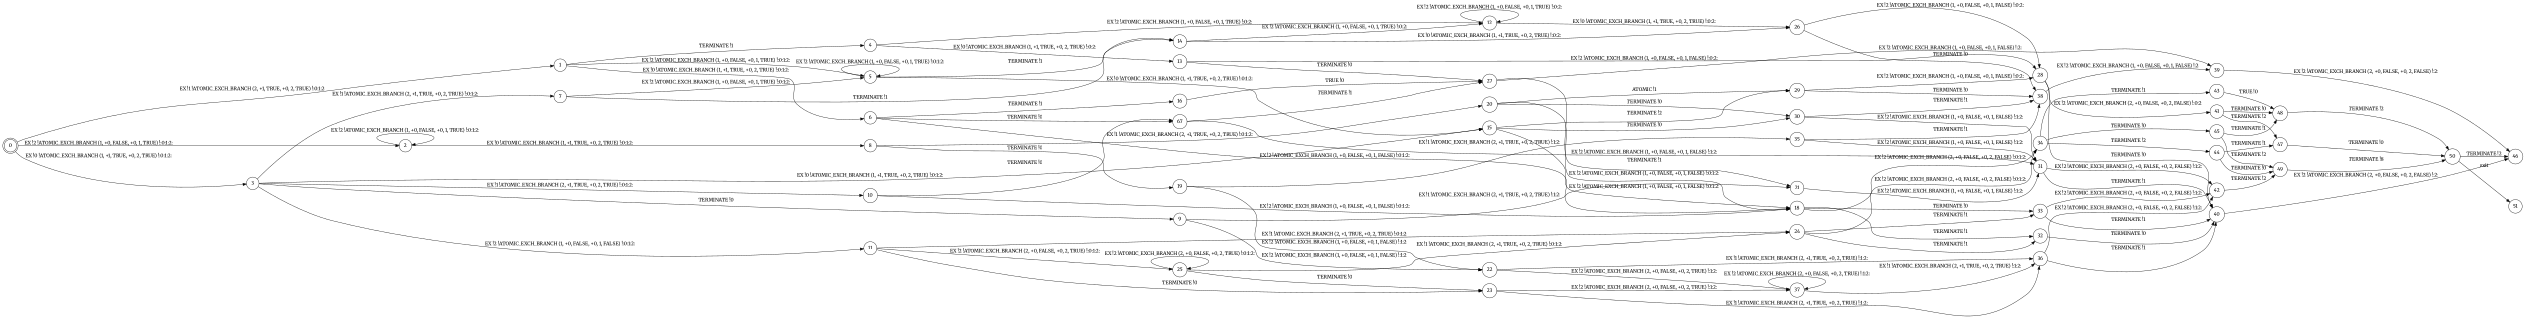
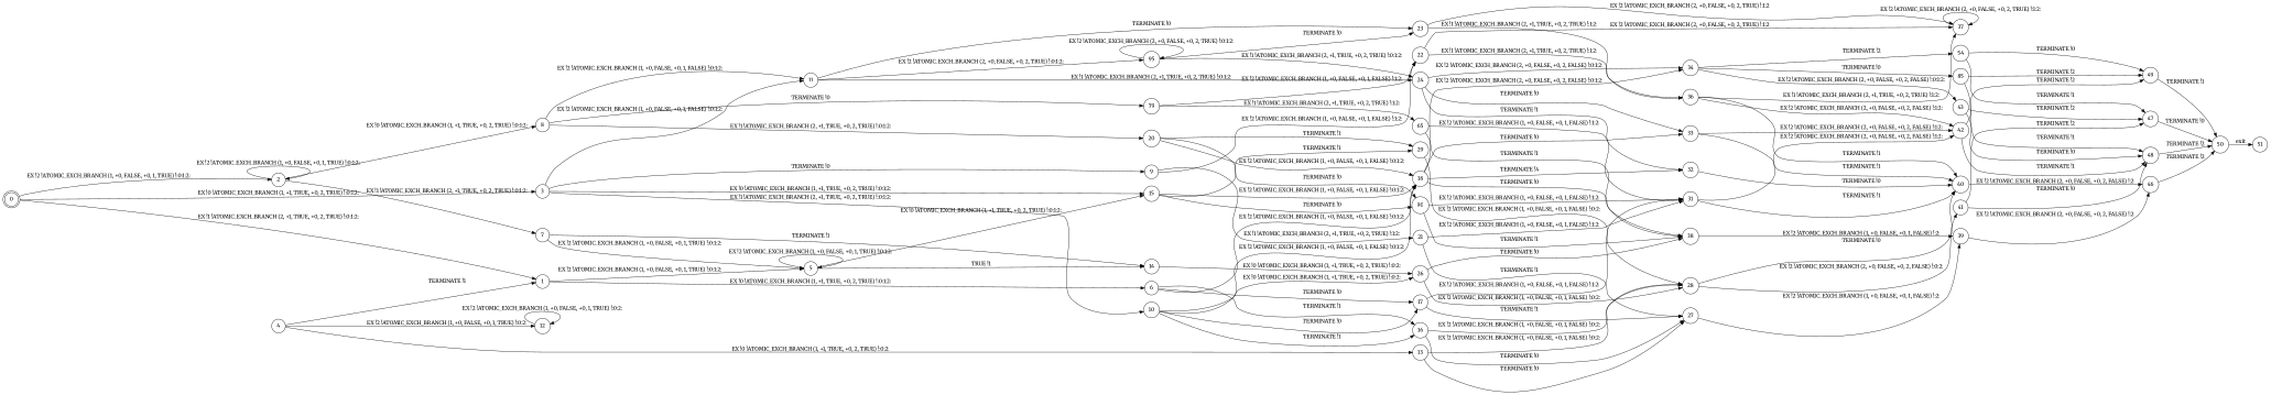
  digraph {
    fontname=Merriweather
    rankdir=LR
    node [fontname=Merriweather shape=circle]
    edge [fontname=Merriweather]
    0 [peripheries=2]
    1
    2
    3
    4
    5
    6
    7
    8
    9
    10
    11
    15
    12
    13
    14
    16
-   17 [label=67]
+   17
    18
-   19
+   19 [label=79]
    20
    21
    22
    23
    24
-   25
+   25 [label=95]
    26
    27
    28
    29
-   30
+   30 [label=90]
    31
    32
    33
    34
-   35
+   35 [label=65]
    36
    37
    38
    39
    40
    41
    42
    43
-   44
-   45
+   44 [label=54]
+   45 [label=85]
    46
    47
    48
    49
    50
    51
    0 -> 1 [label="EX !1 !ATOMIC_EXCH_BRANCH (2, +1, TRUE, +0, 2, TRUE) !:0:1:2:"]
    0 -> 2 [label="EX !2 !ATOMIC_EXCH_BRANCH (1, +0, FALSE, +0, 1, TRUE) !:0:1:2:"]
    0 -> 3 [label="EX !0 !ATOMIC_EXCH_BRANCH (1, +1, TRUE, +0, 2, TRUE) !:0:1:2:"]
-   1 -> 4 [label="TERMINATE !1"]
+   4 -> 1 [label="TERMINATE !1"]
    1 -> 5 [label="EX !2 !ATOMIC_EXCH_BRANCH (1, +0, FALSE, +0, 1, TRUE) !:0:1:2:"]
    1 -> 6 [label="EX !0 !ATOMIC_EXCH_BRANCH (1, +1, TRUE, +0, 2, TRUE) !:0:1:2:"]
    2 -> 2 [label="EX !2 !ATOMIC_EXCH_BRANCH (1, +0, FALSE, +0, 1, TRUE) !:0:1:2:"]
-   3 -> 7 [label="EX !1 !ATOMIC_EXCH_BRANCH (2, +1, TRUE, +0, 2, TRUE) !:0:1:2:"]
+   2 -> 7 [label="EX !1 !ATOMIC_EXCH_BRANCH (2, +1, TRUE, +0, 2, TRUE) !:0:1:2:"]
    2 -> 8 [label="EX !0 !ATOMIC_EXCH_BRANCH (1, +1, TRUE, +0, 2, TRUE) !:0:1:2:"]
    3 -> 9 [label="TERMINATE !0"]
    3 -> 10 [label="EX !1 !ATOMIC_EXCH_BRANCH (2, +1, TRUE, +0, 2, TRUE) !:0:1:2:"]
    3 -> 11 [label="EX !2 !ATOMIC_EXCH_BRANCH (1, +0, FALSE, +0, 1, FALSE) !:0:1:2:"]
    3 -> 15 [label="EX !0 !ATOMIC_EXCH_BRANCH (1, +1, TRUE, +0, 2, TRUE) !:0:1:2:"]
    4 -> 12 [label="EX !2 !ATOMIC_EXCH_BRANCH (1, +0, FALSE, +0, 1, TRUE) !:0:2:"]
    4 -> 13 [label="EX !0 !ATOMIC_EXCH_BRANCH (1, +1, TRUE, +0, 2, TRUE) !:0:2:"]
    5 -> 5 [label="EX !2 !ATOMIC_EXCH_BRANCH (1, +0, FALSE, +0, 1, TRUE) !:0:1:2:"]
    5 -> 15 [label="EX !0 !ATOMIC_EXCH_BRANCH (1, +1, TRUE, +0, 2, TRUE) !:0:1:2:"]
-   5 -> 14 [label="TERMINATE !1"]
+   5 -> 14 [label="TRUE !1"]
    6 -> 16 [label="TERMINATE !1"]
    6 -> 17 [label="TERMINATE !0"]
    6 -> 18 [label="EX !2 !ATOMIC_EXCH_BRANCH (1, +0, FALSE, +0, 1, FALSE) !:0:1:2:"]
    7 -> 5 [label="EX !2 !ATOMIC_EXCH_BRANCH (1, +0, FALSE, +0, 1, TRUE) !:0:1:2:"]
    7 -> 14 [label="TERMINATE !1"]
+   8 -> 11 [label="EX !2 !ATOMIC_EXCH_BRANCH (1, +0, FALSE, +0, 1, FALSE) !:0:1:2:"]
    8 -> 19 [label="TERMINATE !0"]
    8 -> 20 [label="EX !1 !ATOMIC_EXCH_BRANCH (2, +1, TRUE, +0, 2, TRUE) !:0:1:2:"]
    9 -> 21 [label="EX !1 !ATOMIC_EXCH_BRANCH (2, +1, TRUE, +0, 2, TRUE) !:1:2:"]
    9 -> 22 [label="EX !2 !ATOMIC_EXCH_BRANCH (1, +0, FALSE, +0, 1, FALSE) !:1:2:"]
+   10 -> 16 [label="TERMINATE !1"]
    10 -> 17 [label="TERMINATE !0"]
    10 -> 18 [label="EX !2 !ATOMIC_EXCH_BRANCH (1, +0, FALSE, +0, 1, FALSE) !:0:1:2:"]
    11 -> 23 [label="TERMINATE !0"]
    11 -> 24 [label="EX !1 !ATOMIC_EXCH_BRANCH (2, +1, TRUE, +0, 2, TRUE) !:0:1:2:"]
    11 -> 25 [label="EX !2 !ATOMIC_EXCH_BRANCH (2, +0, FALSE, +0, 2, TRUE) !:0:1:2:"]
    15 -> 18 [label="EX !2 !ATOMIC_EXCH_BRANCH (1, +0, FALSE, +0, 1, FALSE) !:0:1:2:"]
-   15 -> 29 [label="TERMINATE !2"]
+   15 -> 29 [label="TERMINATE !1"]
    15 -> 30 [label="TERMINATE !0"]
    12 -> 12 [label="EX !2 !ATOMIC_EXCH_BRANCH (1, +0, FALSE, +0, 1, TRUE) !:0:2:"]
-   12 -> 26 [label="EX !0 !ATOMIC_EXCH_BRANCH (1, +1, TRUE, +0, 2, TRUE) !:0:2:"]
+   10 -> 26 [label="EX !0 !ATOMIC_EXCH_BRANCH (1, +1, TRUE, +0, 2, TRUE) !:0:2:"]
    13 -> 27 [label="TERMINATE !0"]
    13 -> 28 [label="EX !2 !ATOMIC_EXCH_BRANCH (1, +0, FALSE, +0, 1, FALSE) !:0:2:"]
-   14 -> 12 [label="EX !2 !ATOMIC_EXCH_BRANCH (1, +0, FALSE, +0, 1, TRUE) !:0:2:"]
    14 -> 26 [label="EX !0 !ATOMIC_EXCH_BRANCH (1, +1, TRUE, +0, 2, TRUE) !:0:2:"]
-   16 -> 27 [label="TRUE !0"]
+   16 -> 27 [label="TERMINATE !0"]
+   16 -> 28 [label="EX !2 !ATOMIC_EXCH_BRANCH (1, +0, FALSE, +0, 1, FALSE) !:0:2:"]
    17 -> 27 [label="TERMINATE !1"]
    17 -> 31 [label="EX !2 !ATOMIC_EXCH_BRANCH (1, +0, FALSE, +0, 1, FALSE) !:1:2:"]
-   18 -> 32 [label="TERMINATE !1"]
+   18 -> 32 [label="TERMINATE !4"]
    18 -> 33 [label="TERMINATE !0"]
    18 -> 34 [label="EX !2 !ATOMIC_EXCH_BRANCH (2, +0, FALSE, +0, 2, FALSE) !:0:1:2:"]
    19 -> 22 [label="EX !2 !ATOMIC_EXCH_BRANCH (1, +0, FALSE, +0, 1, FALSE) !:1:2:"]
    19 -> 35 [label="EX !1 !ATOMIC_EXCH_BRANCH (2, +1, TRUE, +0, 2, TRUE) !:1:2:"]
    20 -> 18 [label="EX !2 !ATOMIC_EXCH_BRANCH (1, +0, FALSE, +0, 1, FALSE) !:0:1:2:"]
-   20 -> 29 [label="ATOMIC !1"]
+   20 -> 29 [label="TERMINATE !1"]
    20 -> 30 [label="TERMINATE !0"]
-   27 -> 21 [label="TERMINATE !1"]
+   21 -> 27 [label="TERMINATE !1"]
    21 -> 31 [label="EX !2 !ATOMIC_EXCH_BRANCH (1, +0, FALSE, +0, 1, FALSE) !:1:2:"]
    22 -> 36 [label="EX !1 !ATOMIC_EXCH_BRANCH (2, +1, TRUE, +0, 2, TRUE) !:1:2:"]
    22 -> 37 [label="EX !2 !ATOMIC_EXCH_BRANCH (2, +0, FALSE, +0, 2, TRUE) !:1:2:"]
    23 -> 36 [label="EX !1 !ATOMIC_EXCH_BRANCH (2, +1, TRUE, +0, 2, TRUE) !:1:2:"]
    23 -> 37 [label="EX !2 !ATOMIC_EXCH_BRANCH (2, +0, FALSE, +0, 2, TRUE) !:1:2:"]
    24 -> 32 [label="TERMINATE !1"]
-   24 -> 33 [label="TERMINATE !1"]
+   24 -> 33 [label="TERMINATE !0"]
    24 -> 34 [label="EX !2 !ATOMIC_EXCH_BRANCH (2, +0, FALSE, +0, 2, FALSE) !:0:1:2:"]
    25 -> 23 [label="TERMINATE !0"]
    25 -> 24 [label="EX !1 !ATOMIC_EXCH_BRANCH (2, +1, TRUE, +0, 2, TRUE) !:0:1:2:"]
    25 -> 25 [label="EX !2 !ATOMIC_EXCH_BRANCH (2, +0, FALSE, +0, 2, TRUE) !:0:1:2:"]
    26 -> 28 [label="EX !2 !ATOMIC_EXCH_BRANCH (1, +0, FALSE, +0, 1, FALSE) !:0:2:"]
    26 -> 38 [label="TERMINATE !0"]
    27 -> 39 [label="EX !2 !ATOMIC_EXCH_BRANCH (1, +0, FALSE, +0, 1, FALSE) !:2:"]
    28 -> 40 [label="TERMINATE !0"]
    28 -> 41 [label="EX !2 !ATOMIC_EXCH_BRANCH (2, +0, FALSE, +0, 2, FALSE) !:0:2:"]
    29 -> 28 [label="EX !2 !ATOMIC_EXCH_BRANCH (1, +0, FALSE, +0, 1, FALSE) !:0:2:"]
-   29 -> 38 [label="TERMINATE !0"]
+   18 -> 38 [label="TERMINATE !0"]
    30 -> 31 [label="EX !2 !ATOMIC_EXCH_BRANCH (1, +0, FALSE, +0, 1, FALSE) !:1:2:"]
    30 -> 38 [label="TERMINATE !1"]
    31 -> 40 [label="TERMINATE !1"]
    31 -> 42 [label="EX !2 !ATOMIC_EXCH_BRANCH (2, +0, FALSE, +0, 2, FALSE) !:1:2:"]
    32 -> 40 [label="TERMINATE !0"]
    33 -> 40 [label="TERMINATE !1"]
    33 -> 42 [label="EX !2 !ATOMIC_EXCH_BRANCH (2, +0, FALSE, +0, 2, FALSE) !:1:2:"]
-   34 -> 43 [label="TERMINATE !1"]
+   34 -> 43 [label="EX !2 !ATOMIC_EXCH_BRANCH (2, +0, FALSE, +0, 2, FALSE) !:0:1:2:"]
    34 -> 44 [label="TERMINATE !2"]
    34 -> 45 [label="TERMINATE !0"]
    35 -> 31 [label="EX !2 !ATOMIC_EXCH_BRANCH (1, +0, FALSE, +0, 1, FALSE) !:1:2:"]
    35 -> 38 [label="TERMINATE !1"]
    36 -> 40 [label="TERMINATE !1"]
    36 -> 42 [label="EX !2 !ATOMIC_EXCH_BRANCH (2, +0, FALSE, +0, 2, FALSE) !:1:2:"]
-   37 -> 36 [label="EX !1 !ATOMIC_EXCH_BRANCH (2, +1, TRUE, +0, 2, TRUE) !:1:2:"]
+   36 -> 37 [label="EX !1 !ATOMIC_EXCH_BRANCH (2, +1, TRUE, +0, 2, TRUE) !:1:2:"]
    37 -> 37 [label="EX !2 !ATOMIC_EXCH_BRANCH (2, +0, FALSE, +0, 2, TRUE) !:1:2:"]
    38 -> 39 [label="EX !2 !ATOMIC_EXCH_BRANCH (1, +0, FALSE, +0, 1, FALSE) !:2:"]
    39 -> 46 [label="EX !2 !ATOMIC_EXCH_BRANCH (2, +0, FALSE, +0, 2, FALSE) !:2:"]
    40 -> 46 [label="EX !2 !ATOMIC_EXCH_BRANCH (2, +0, FALSE, +0, 2, FALSE) !:2:"]
    41 -> 47 [label="TERMINATE !2"]
    41 -> 48 [label="TERMINATE !0"]
+   42 -> 48 [label="TERMINATE !1"]
    42 -> 49 [label="TERMINATE !2"]
-   43 -> 48 [label="TRUE !0"]
+   43 -> 47 [label="TERMINATE !2"]
+   43 -> 48 [label="TERMINATE !0"]
    44 -> 47 [label="TERMINATE !1"]
    44 -> 49 [label="TERMINATE !0"]
    45 -> 48 [label="TERMINATE !1"]
    45 -> 49 [label="TERMINATE !2"]
-   50 -> 46 [label="TERMINATE !2"]
+   46 -> 50 [label="TERMINATE !2"]
    47 -> 50 [label="TERMINATE !0"]
    48 -> 50 [label="TERMINATE !2"]
-   49 -> 50 [label="TERMINATE !8"]
+   49 -> 50 [label="TERMINATE !1"]
    50 -> 51 [label=exit]
  }
